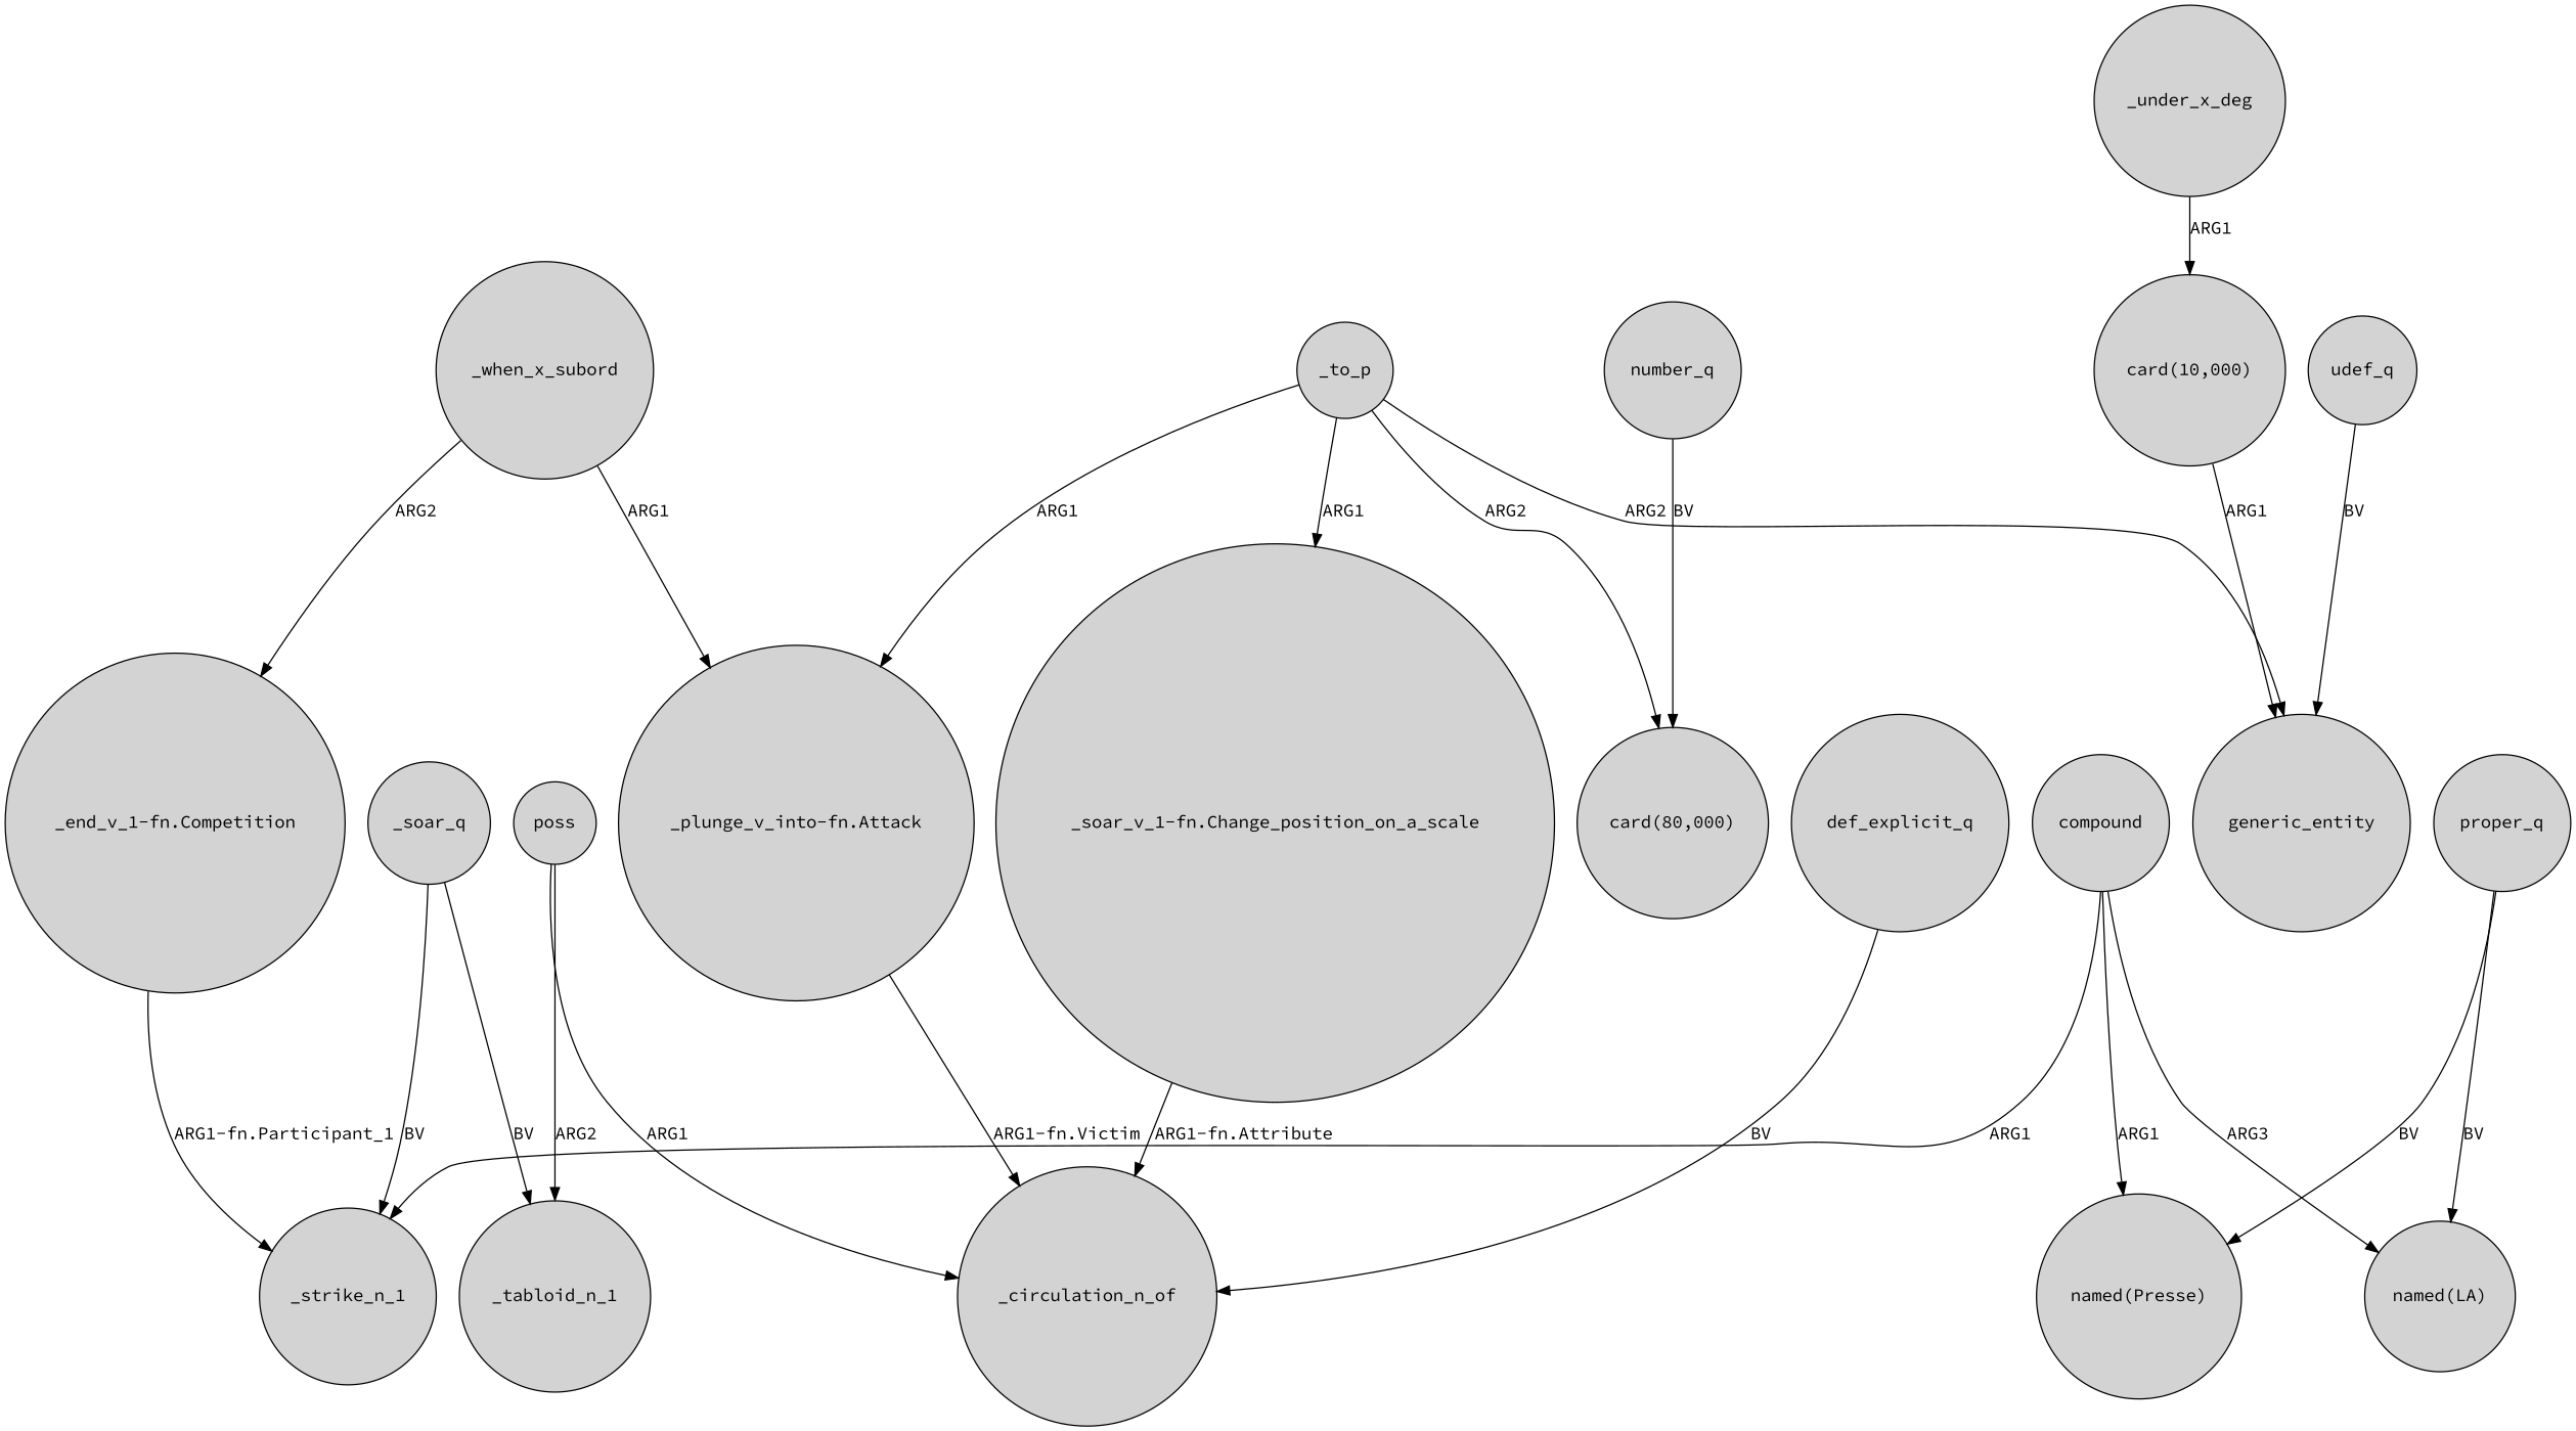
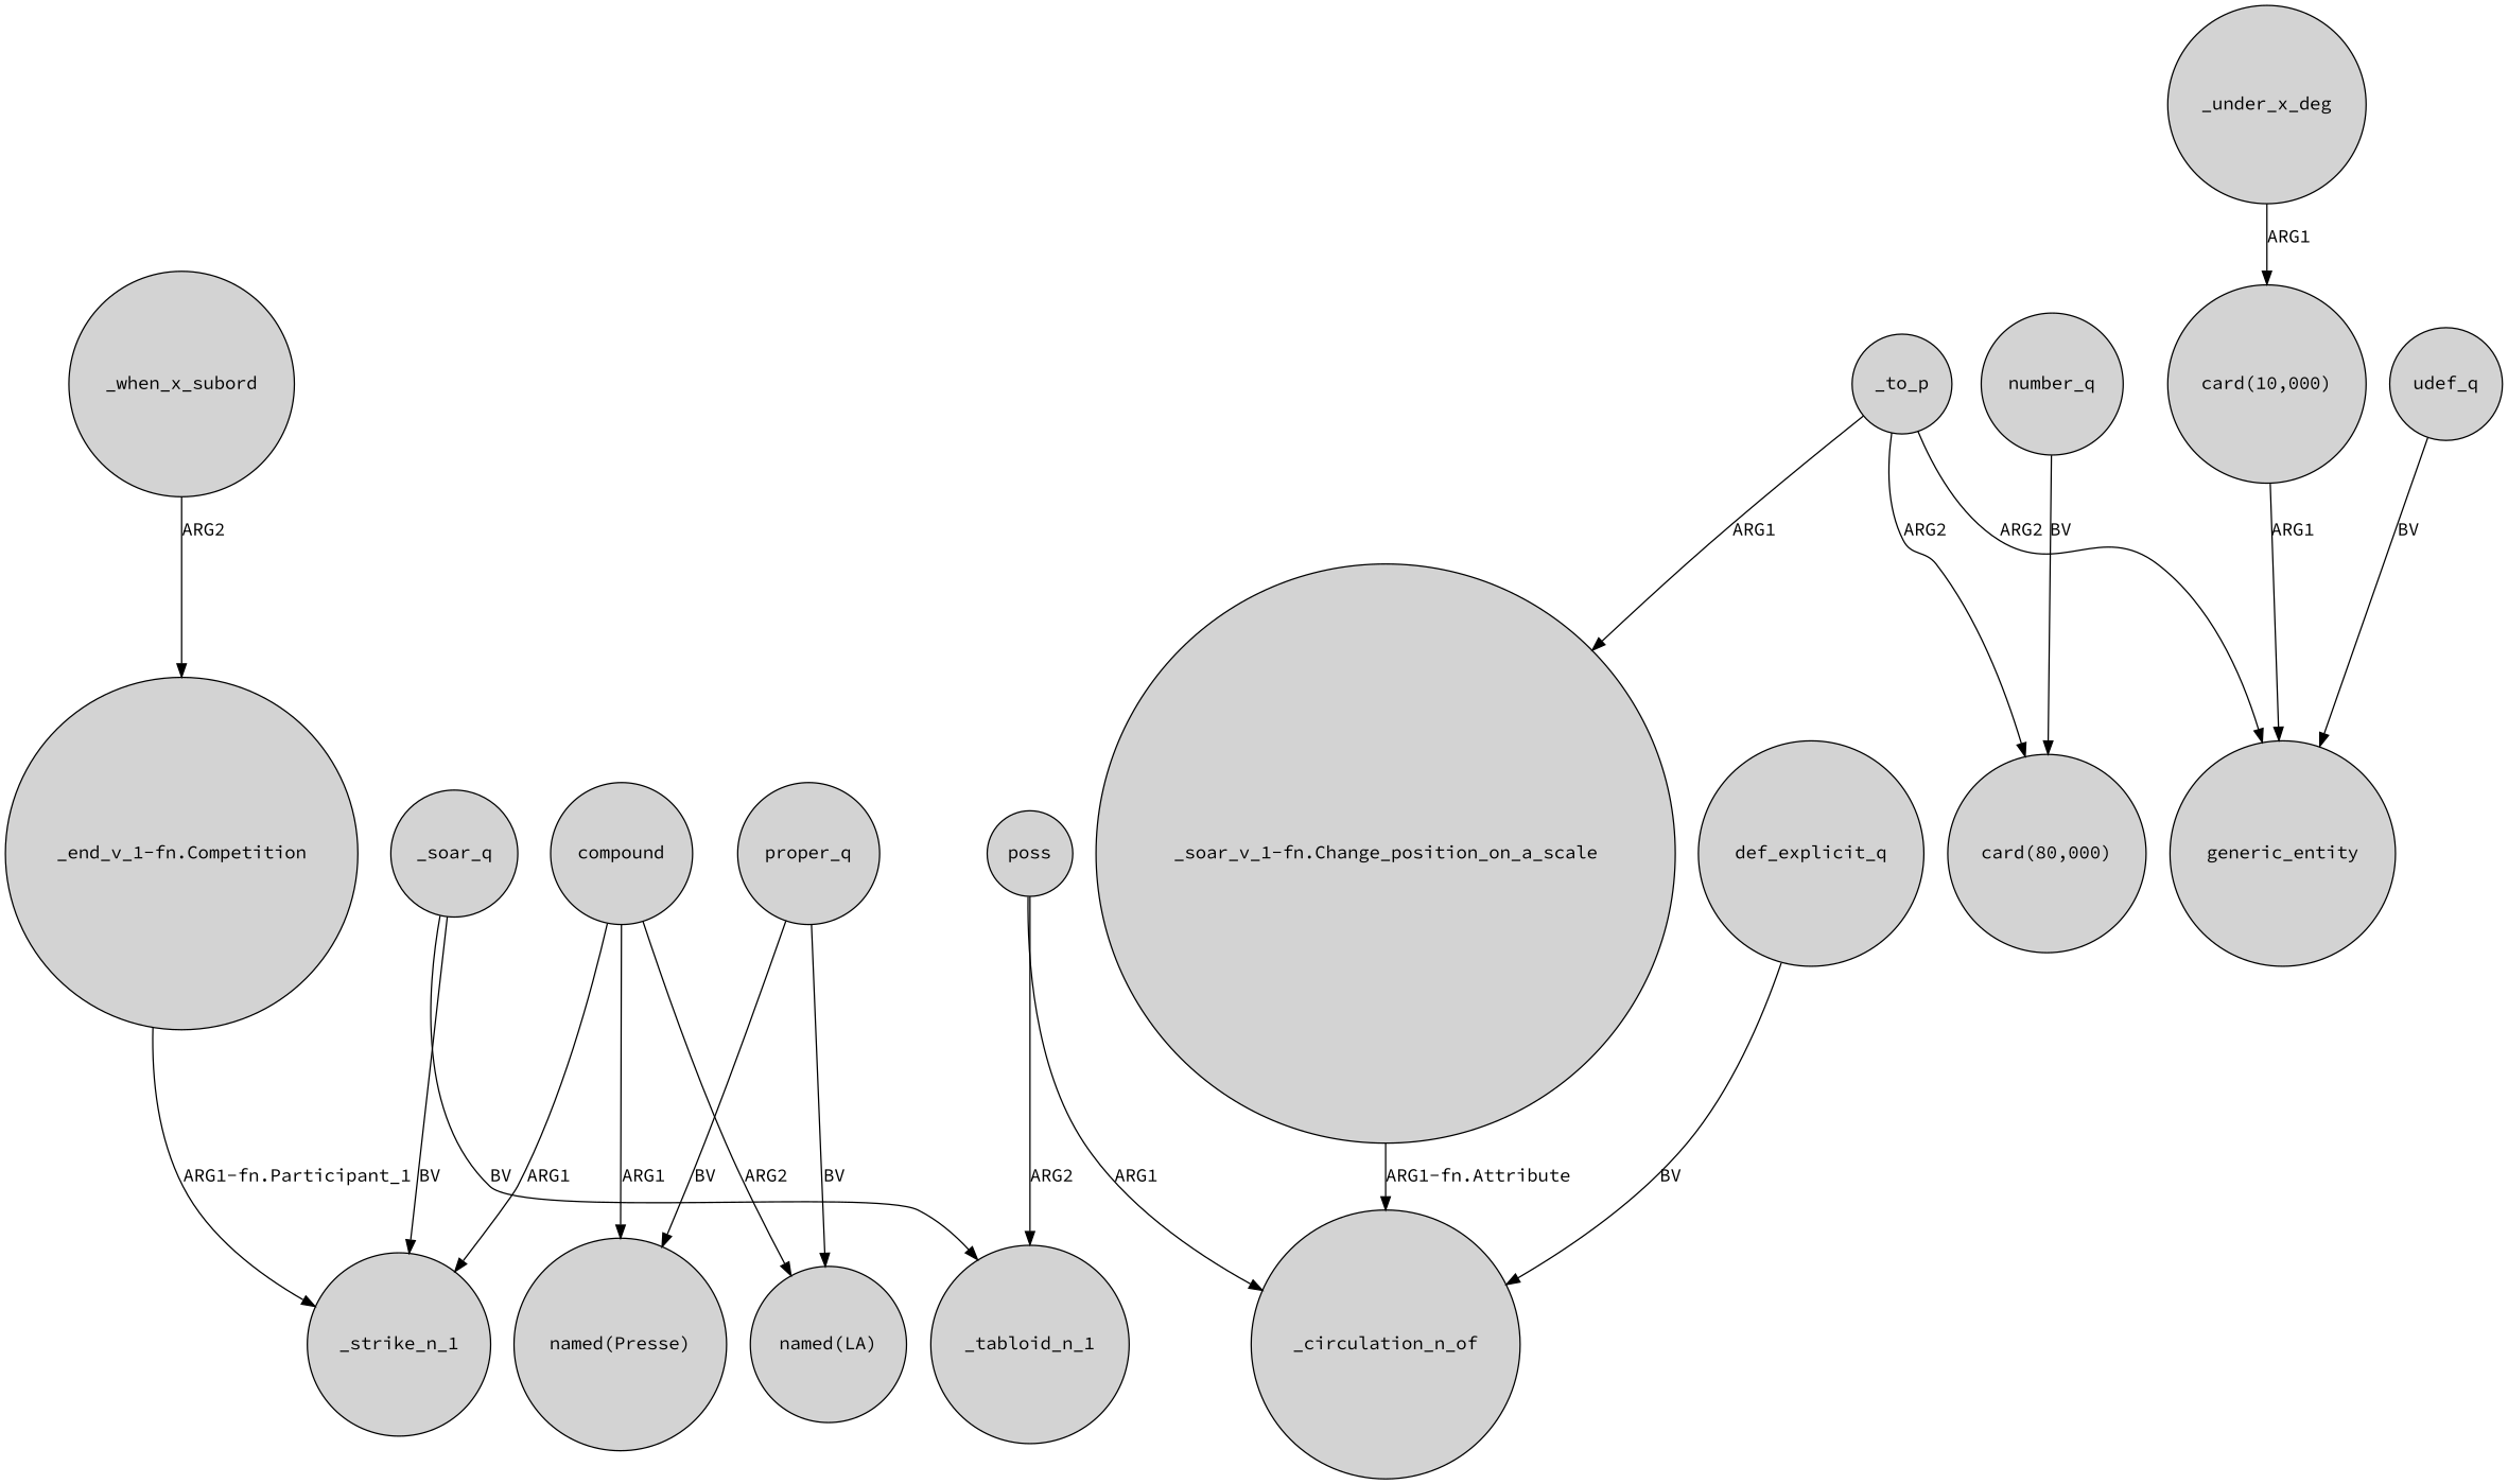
  digraph {
    fontname="Source Code Pro"
    node [fontname="Source Code Pro" shape=circle style=filled]
    edge [fontname="Source Code Pro"]
    n1 [label=_soar_q]
    _strike_n_1
    _tabloid_n_1
    _to_p
    generic_entity
-   "_plunge_v_into-fn.Attack"
    "card(80,000)"
    "_soar_v_1-fn.Change_position_on_a_scale"
    _circulation_n_of
    _when_x_subord
    "_end_v_1-fn.Competition"
    "card(10,000)"
    proper_q
    "named(Presse)"
    "named(LA)"
    compound
    def_explicit_q
    udef_q
    poss
    number_q
    _under_x_deg
    n1 -> _strike_n_1 [label=BV]
    n1 -> _tabloid_n_1 [label=BV]
    _to_p -> generic_entity [label=ARG2]
-   _to_p -> "_plunge_v_into-fn.Attack" [label=ARG1]
    _to_p -> "card(80,000)" [label=ARG2]
    _to_p -> "_soar_v_1-fn.Change_position_on_a_scale" [label=ARG1]
-   "_plunge_v_into-fn.Attack" -> _circulation_n_of [label="ARG1-fn.Victim"]
    "_soar_v_1-fn.Change_position_on_a_scale" -> _circulation_n_of [label="ARG1-fn.Attribute"]
-   _when_x_subord -> "_plunge_v_into-fn.Attack" [label=ARG1]
    _when_x_subord -> "_end_v_1-fn.Competition" [label=ARG2]
    "_end_v_1-fn.Competition" -> _strike_n_1 [label="ARG1-fn.Participant_1"]
    "card(10,000)" -> generic_entity [label=ARG1]
    proper_q -> "named(Presse)" [label=BV]
    proper_q -> "named(LA)" [label=BV]
    compound -> _strike_n_1 [label=ARG1]
    compound -> "named(Presse)" [label=ARG1]
-   compound -> "named(LA)" [label=ARG3]
+   compound -> "named(LA)" [label=ARG2]
    def_explicit_q -> _circulation_n_of [label=BV]
    udef_q -> generic_entity [label=BV]
    poss -> _tabloid_n_1 [label=ARG2]
    poss -> _circulation_n_of [label=ARG1]
    number_q -> "card(80,000)" [label=BV]
    _under_x_deg -> "card(10,000)" [label=ARG1]
  }
